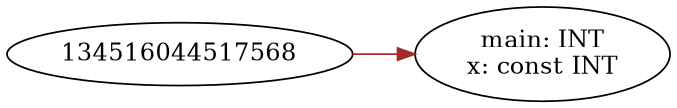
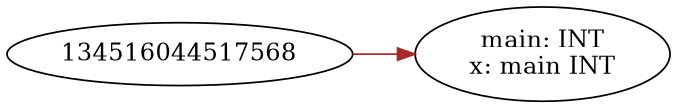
  digraph {
    rankdir=LR
-   n1 [label="main: INT\nx: const INT"]
+   n1 [label="main: INT\nx: main INT"]
    134516044517568
    134516044517568 -> n1 [color=brown]
  }
